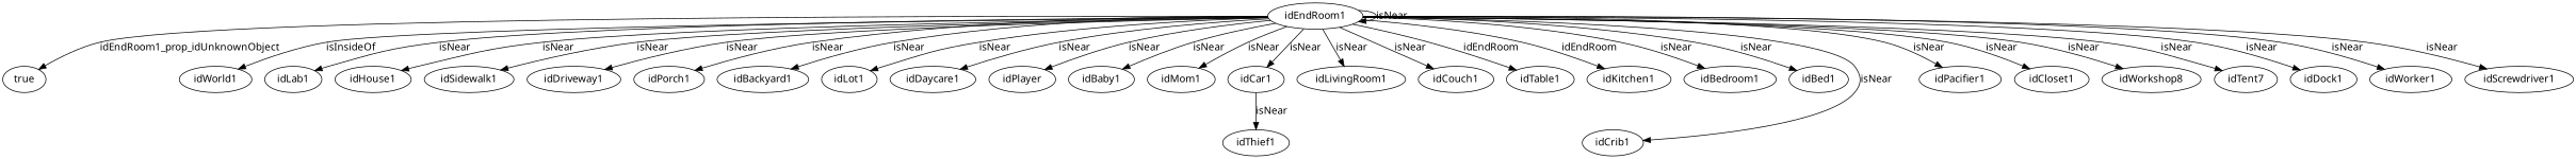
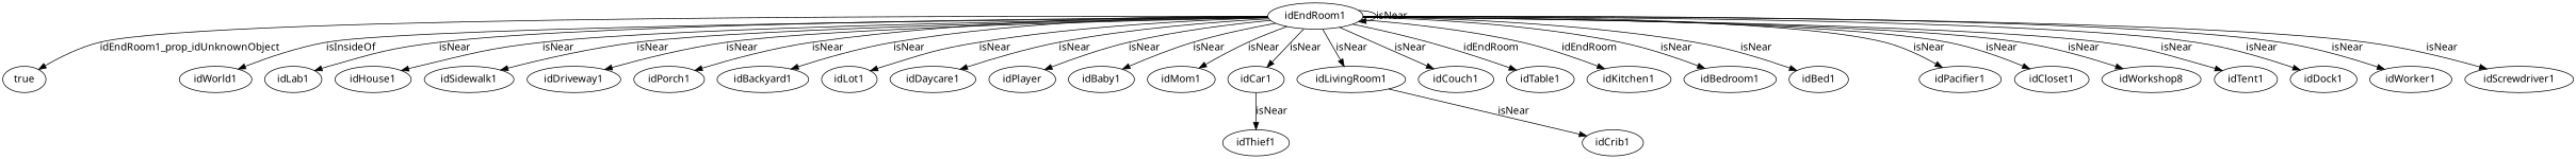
  digraph {
    fontname="Noto Sans"
    node [fontname="Noto Sans" node_type=entity_node]
    edge [edge_type=relationship fontname="Noto Sans"]
    idEndRoom1
    true [node_type=property_node]
    idWorld1
    idLab1
    idHouse1
    idSidewalk1
    idDriveway1
    idPorch1
    idBackyard1
    idLot1
    idDaycare1
    idPlayer
    idBaby1
    idMom1
    idCar1
    idLivingRoom1
    idCouch1
    idTable1
    idKitchen1
    idBedroom1
    idBed1
    idCrib1
    idPacifier1
    idCloset1
    n25 [label=idWorkshop8]
-   idTent1 [label=idTent7]
+   idTent1
    idDock1
    idWorker1
    idScrewdriver1
    idThief1
    idEndRoom1 -> idEndRoom1 [label=isNear]
    idEndRoom1 -> true [edge_type=property label=idEndRoom1_prop_idUnknownObject]
    idEndRoom1 -> idWorld1 [label=isInsideOf]
    idEndRoom1 -> idLab1 [label=isNear]
    idEndRoom1 -> idHouse1 [label=isNear]
    idEndRoom1 -> idSidewalk1 [label=isNear]
    idEndRoom1 -> idDriveway1 [label=isNear]
    idEndRoom1 -> idPorch1 [label=isNear]
    idEndRoom1 -> idBackyard1 [label=isNear]
    idEndRoom1 -> idLot1 [label=isNear]
    idEndRoom1 -> idDaycare1 [label=isNear]
    idEndRoom1 -> idPlayer [label=isNear]
    idEndRoom1 -> idBaby1 [label=isNear]
    idEndRoom1 -> idMom1 [label=isNear]
    idEndRoom1 -> idCar1 [label=isNear]
    idEndRoom1 -> idLivingRoom1 [label=isNear]
    idEndRoom1 -> idCouch1 [label=isNear]
    idEndRoom1 -> idTable1 [label=idEndRoom]
    idEndRoom1 -> idKitchen1 [label=idEndRoom]
    idEndRoom1 -> idBedroom1 [label=isNear]
    idEndRoom1 -> idBed1 [label=isNear]
-   idEndRoom1 -> idCrib1 [label=isNear]
+   idLivingRoom1 -> idCrib1 [label=isNear]
    idEndRoom1 -> idPacifier1 [label=isNear]
    idEndRoom1 -> idCloset1 [label=isNear]
    idEndRoom1 -> n25 [label=isNear]
    idEndRoom1 -> idTent1 [label=isNear]
    idEndRoom1 -> idDock1 [label=isNear]
    idEndRoom1 -> idWorker1 [label=isNear]
    idEndRoom1 -> idScrewdriver1 [label=isNear]
    idCar1 -> idThief1 [label=isNear]
  }
